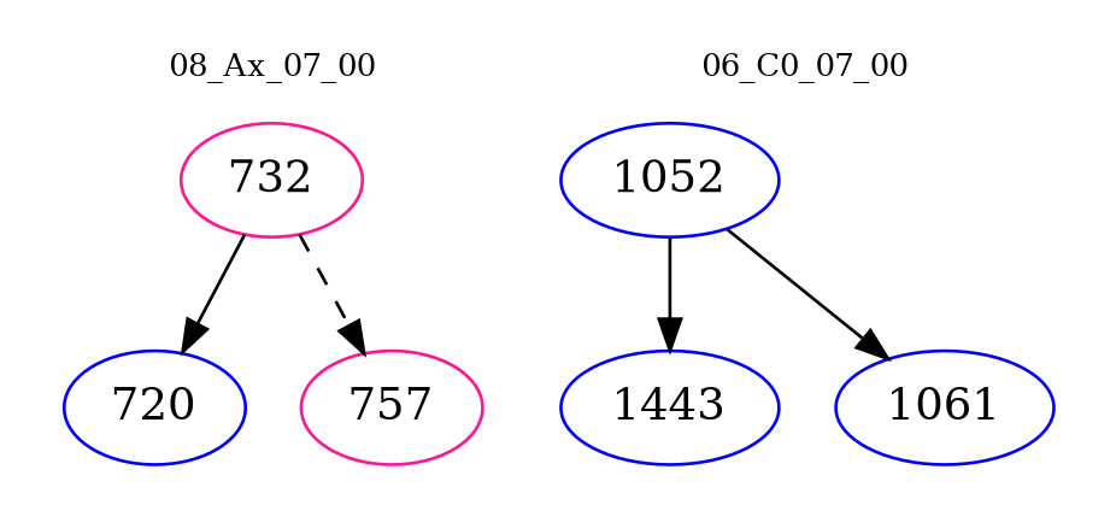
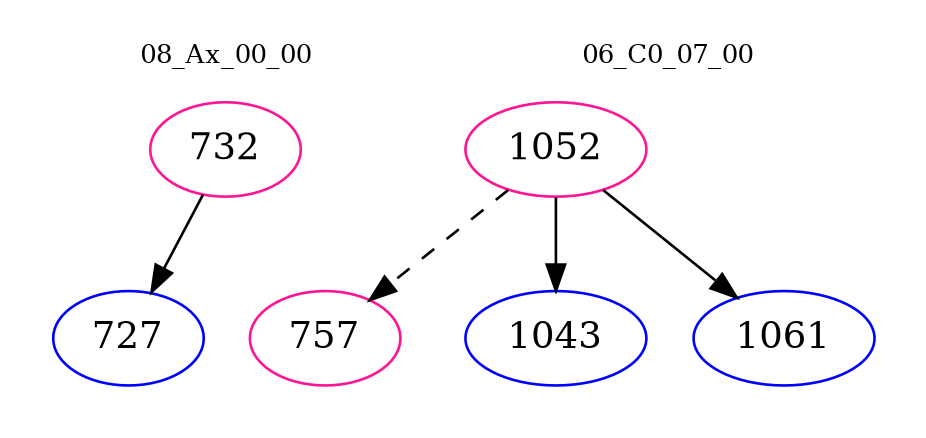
  digraph {
    node [color=deeppink]
    edge [color=black style=solid]
    n1 [label=732]
-   n2 [color=blue label=720]
+   n2 [color=blue label=727]
    n3 [label=757]
-   n4 [color=blue label=1052]
-   n5 [color=blue label=1443]
+   n4 [label=1052]
+   n5 [color=blue label=1043]
    n6 [color=blue label=1061]
    subgraph cluster_1 {
      color=white
      fontsize=10
-     label="08_Ax_07_00"
+     label="08_Ax_00_00"
      n1
      n2
      n3
    }
    subgraph cluster_2 {
      color=white
      fontsize=10
      label="06_C0_07_00"
      n4
      n5
      n6
    }
    n1 -> n2
-   n1 -> n3 [style=dashed]
+   n4 -> n3 [style=dashed]
    n4 -> n5
    n4 -> n6
  }
